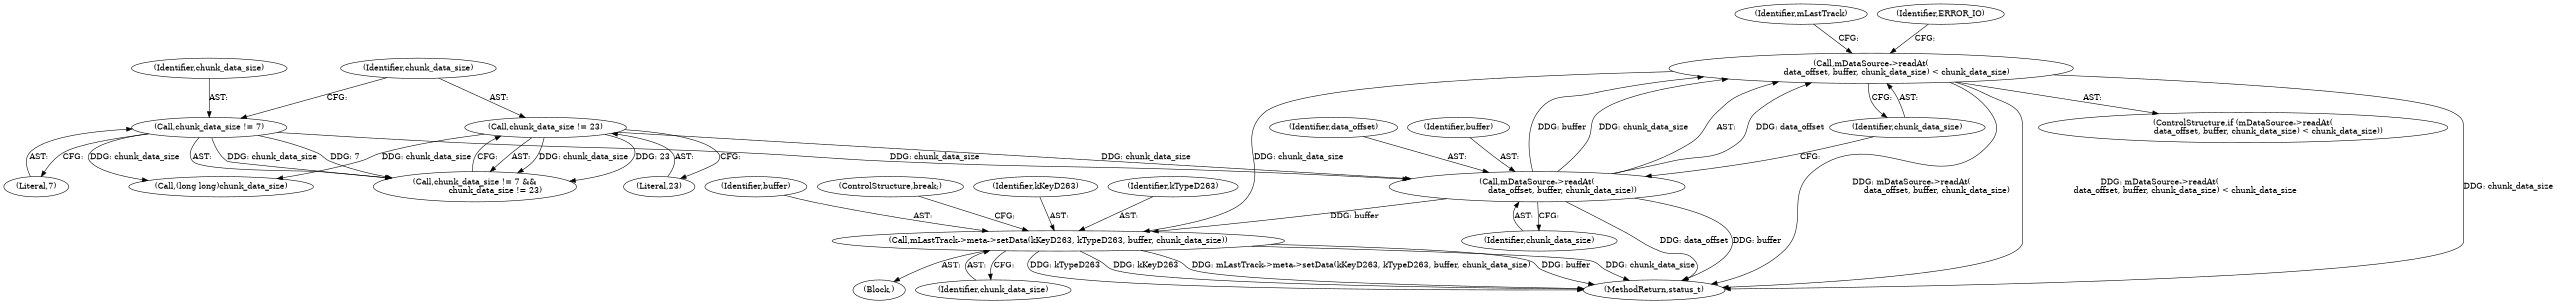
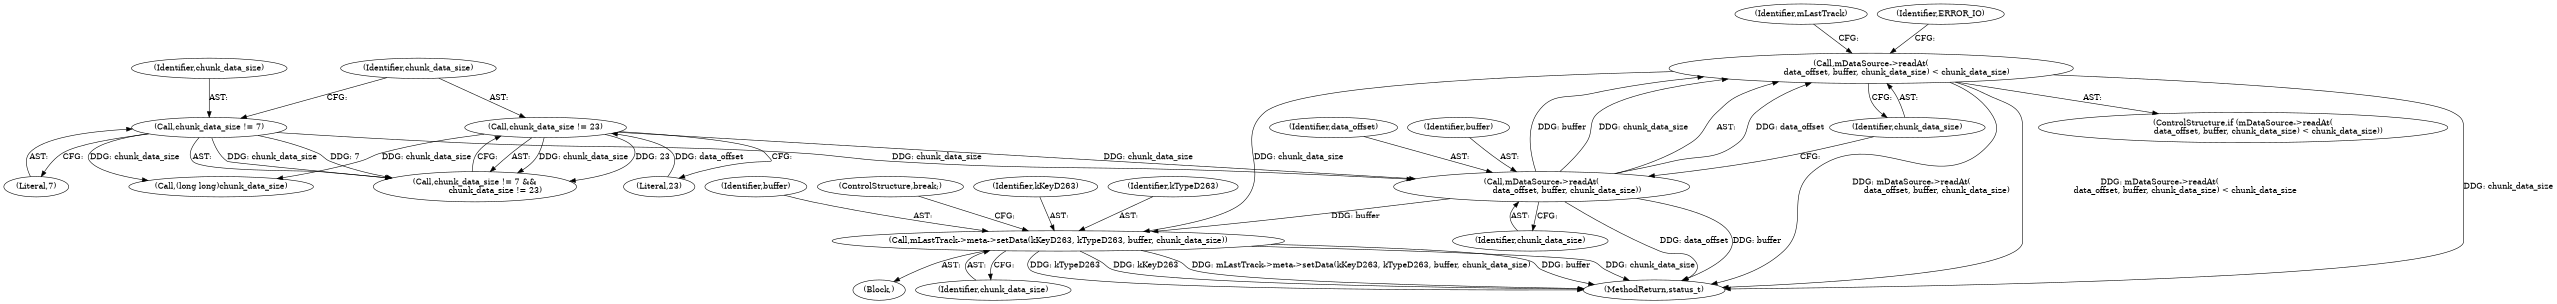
  digraph {
    n1 [label="(Call,mDataSource->readAt(\n                    data_offset, buffer, chunk_data_size) < chunk_data_size)"]
    n2 [label="(Call,mLastTrack->meta->setData(kKeyD263, kTypeD263, buffer, chunk_data_size))"]
    n3 [label="(MethodReturn,status_t)"]
    n4 [label="(Identifier,chunk_data_size)"]
    n5 [label="(ControlStructure,if (mDataSource->readAt(\n                    data_offset, buffer, chunk_data_size) < chunk_data_size))"]
    n6 [label="(Block,)"]
    n7 [label="(Identifier,chunk_data_size)"]
    n8 [label="(Call,mDataSource->readAt(\n                    data_offset, buffer, chunk_data_size))"]
    n9 [label="(Identifier,chunk_data_size)"]
    n10 [label="(Call,chunk_data_size != 23)"]
    n11 [label="(Call,chunk_data_size != 7 &&\n                chunk_data_size != 23)"]
    n12 [label="(Call,(long long)chunk_data_size)"]
    n13 [label="(Literal,23)"]
    n14 [label="(Call,chunk_data_size != 7)"]
    n15 [label="(Literal,7)"]
    n16 [label="(Identifier,chunk_data_size)"]
    n17 [label="(Identifier,kTypeD263)"]
    n18 [label="(Identifier,kKeyD263)"]
    n19 [label="(Identifier,mLastTrack)"]
    n20 [label="(Identifier,data_offset)"]
    n21 [label="(Identifier,buffer)"]
    n22 [label="(Identifier,chunk_data_size)"]
    n23 [label="(Identifier,buffer)"]
    n24 [label="(Identifier,ERROR_IO)"]
    n25 [label="(ControlStructure,break;)"]
    n1 -> n2 [label="DDG: chunk_data_size"]
    n1 -> n3 [label="DDG: mDataSource->readAt(\n                    data_offset, buffer, chunk_data_size)"]
    n1 -> n3 [label="DDG: mDataSource->readAt(\n                    data_offset, buffer, chunk_data_size) < chunk_data_size"]
    n1 -> n3 [label="DDG: chunk_data_size"]
    n1 -> n4 [label="CFG: "]
    n1 -> n5 [label="AST: "]
    n2 -> n3 [label="DDG: chunk_data_size"]
    n2 -> n3 [label="DDG: kTypeD263"]
    n2 -> n3 [label="DDG: kKeyD263"]
    n2 -> n3 [label="DDG: mLastTrack->meta->setData(kKeyD263, kTypeD263, buffer, chunk_data_size)"]
    n2 -> n3 [label="DDG: buffer"]
    n2 -> n6 [label="AST: "]
    n2 -> n7 [label="CFG: "]
    n4 -> n1 [label="AST: "]
    n4 -> n8 [label="CFG: "]
    n7 -> n2 [label="AST: "]
    n8 -> n1 [label="AST: "]
    n8 -> n1 [label="DDG: data_offset"]
    n8 -> n1 [label="DDG: buffer"]
    n8 -> n1 [label="DDG: chunk_data_size"]
    n8 -> n2 [label="DDG: buffer"]
    n8 -> n3 [label="DDG: data_offset"]
    n8 -> n3 [label="DDG: buffer"]
    n8 -> n9 [label="CFG: "]
    n9 -> n8 [label="AST: "]
    n10 -> n8 [label="DDG: chunk_data_size"]
    n10 -> n11 [label="AST: "]
    n10 -> n11 [label="DDG: chunk_data_size"]
    n10 -> n11 [label="DDG: 23"]
    n10 -> n12 [label="DDG: chunk_data_size"]
    n10 -> n13 [label="CFG: "]
    n11 -> n10 [label="CFG: "]
-   n13 -> n10 [label="AST: "]
+   n13 -> n10 [label="DDG: data_offset"]
    n14 -> n8 [label="DDG: chunk_data_size"]
    n14 -> n11 [label="AST: "]
    n14 -> n11 [label="DDG: chunk_data_size"]
    n14 -> n11 [label="DDG: 7"]
    n14 -> n12 [label="DDG: chunk_data_size"]
    n14 -> n15 [label="CFG: "]
    n15 -> n14 [label="AST: "]
    n16 -> n14 [label="AST: "]
    n17 -> n2 [label="AST: "]
    n18 -> n2 [label="AST: "]
    n19 -> n1 [label="CFG: "]
    n20 -> n8 [label="AST: "]
    n21 -> n2 [label="AST: "]
    n22 -> n10 [label="AST: "]
    n22 -> n14 [label="CFG: "]
    n23 -> n8 [label="AST: "]
    n24 -> n1 [label="CFG: "]
    n25 -> n2 [label="CFG: "]
  }
